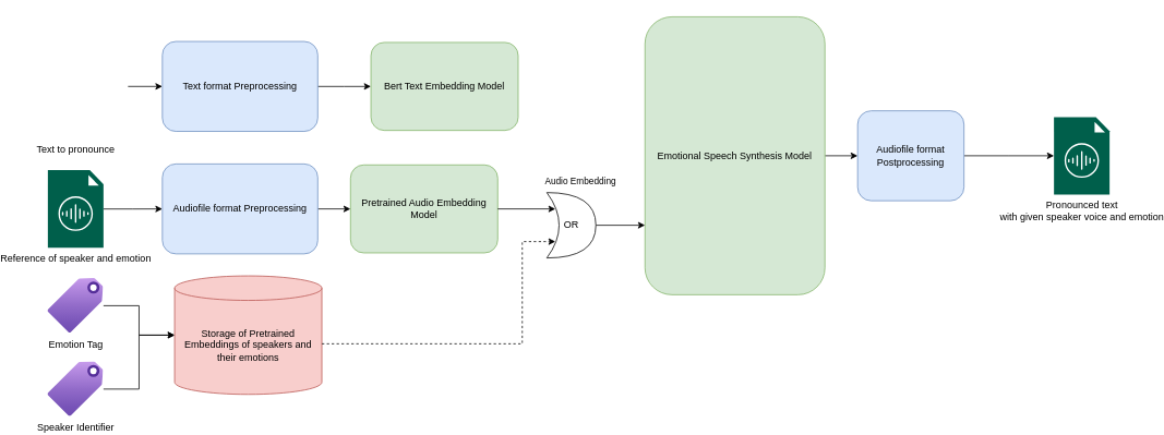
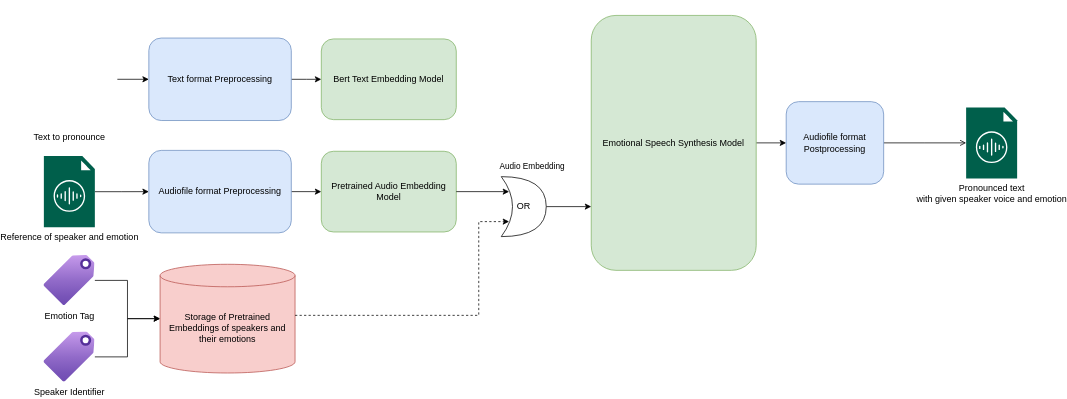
  <mxCell id="0" />
  <mxCell id="1" parent="0" />
  <mxCell id="2" value="" style="edgeStyle=orthogonalEdgeStyle;rounded=0;orthogonalLoop=1;jettySize=auto;html=1;" edge="1" parent="1" source="3" target="9"><mxGeometry relative="1" as="geometry" /></mxCell>
  <mxCell id="3" value="Reference of speaker and emotion" style="sketch=0;pointerEvents=1;shadow=0;dashed=0;html=1;strokeColor=none;fillColor=#005F4B;labelPosition=center;verticalLabelPosition=bottom;verticalAlign=top;align=center;outlineConnect=0;shape=mxgraph.veeam2.audio_file;" vertex="1" parent="1"><mxGeometry x="50" y="207.65" width="68" height="94.71" as="geometry" /></mxCell>
  <mxCell id="4" value="" style="edgeStyle=orthogonalEdgeStyle;rounded=0;orthogonalLoop=1;jettySize=auto;html=1;" edge="1" parent="1" source="5" target="7"><mxGeometry relative="1" as="geometry" /></mxCell>
  <mxCell id="5" value="Text to pronounce" style="shape=image;html=1;verticalAlign=top;verticalLabelPosition=bottom;labelBackgroundColor=#ffffff;imageAspect=0;aspect=fixed;image=https://cdn3.iconfinder.com/data/icons/geosm-e-commerce/48/file-128.png" vertex="1" parent="1"><mxGeometry x="20" y="41.18" width="128" height="128" as="geometry" /></mxCell>
  <mxCell id="6" value="" style="edgeStyle=orthogonalEdgeStyle;rounded=0;orthogonalLoop=1;jettySize=auto;html=1;" edge="1" parent="1" source="7" target="21"><mxGeometry relative="1" as="geometry" /></mxCell>
  <mxCell id="7" value="Text format Preprocessing" style="rounded=1;whiteSpace=wrap;html=1;fillColor=#dae8fc;strokeColor=#6c8ebf;" vertex="1" parent="1"><mxGeometry x="190" y="50.18" width="190" height="110" as="geometry" /></mxCell>
  <mxCell id="8" value="" style="edgeStyle=orthogonalEdgeStyle;rounded=0;orthogonalLoop=1;jettySize=auto;html=1;" edge="1" parent="1" source="9" target="10"><mxGeometry relative="1" as="geometry" /></mxCell>
  <mxCell id="9" value="Audiofile format Preprocessing" style="rounded=1;whiteSpace=wrap;html=1;fillColor=#dae8fc;strokeColor=#6c8ebf;" vertex="1" parent="1"><mxGeometry x="190" y="200" width="190" height="110" as="geometry" /></mxCell>
  <mxCell id="10" value="Pretrained Audio Embedding Model" style="rounded=1;whiteSpace=wrap;html=1;fillColor=#d5e8d4;strokeColor=#82b366;" vertex="1" parent="1"><mxGeometry x="420" y="201.18" width="180" height="107.64" as="geometry" /></mxCell>
  <mxCell id="11" value="" style="edgeStyle=orthogonalEdgeStyle;rounded=0;orthogonalLoop=1;jettySize=auto;html=1;" edge="1" parent="1" source="12" target="14"><mxGeometry relative="1" as="geometry" /></mxCell>
  <mxCell id="12" value="Emotional Speech Synthesis Model" style="rounded=1;whiteSpace=wrap;html=1;fillColor=#d5e8d4;strokeColor=#82b366;" vertex="1" parent="1"><mxGeometry x="780" y="20" width="220" height="340" as="geometry" /></mxCell>
- <mxCell id="13" value="" style="edgeStyle=orthogonalEdgeStyle;rounded=0;orthogonalLoop=1;jettySize=auto;html=1;" edge="1" parent="1" source="14" target="15"><mxGeometry relative="1" as="geometry" /></mxCell>
+ <mxCell id="13" value="" style="edgeStyle=orthogonalEdgeStyle;rounded=0;orthogonalLoop=1;jettySize=auto;html=1;endArrow=open;" edge="1" parent="1" source="14" target="15"><mxGeometry relative="1" as="geometry" /></mxCell>
  <mxCell id="14" value="Audiofile format Postprocessing" style="rounded=1;whiteSpace=wrap;html=1;fillColor=#dae8fc;strokeColor=#6c8ebf;" vertex="1" parent="1"><mxGeometry x="1040" y="135" width="130" height="110" as="geometry" /></mxCell>
  <mxCell id="15" value="Pronounced text &lt;br&gt;with given speaker voice and emotion" style="sketch=0;pointerEvents=1;shadow=0;dashed=0;html=1;strokeColor=none;fillColor=#005F4B;labelPosition=center;verticalLabelPosition=bottom;verticalAlign=top;align=center;outlineConnect=0;shape=mxgraph.veeam2.audio_file;" vertex="1" parent="1"><mxGeometry x="1280" y="142.64" width="68" height="94.71" as="geometry" /></mxCell>
  <mxCell id="16" style="edgeStyle=orthogonalEdgeStyle;rounded=0;orthogonalLoop=1;jettySize=auto;html=1;" edge="1" parent="1" source="17" target="20"><mxGeometry relative="1" as="geometry" /></mxCell>
  <mxCell id="17" value="Emotion Tag" style="image;aspect=fixed;html=1;points=[];align=center;fontSize=12;image=img/lib/azure2/general/Tag.svg;" vertex="1" parent="1"><mxGeometry x="50" y="340" width="68" height="66.8" as="geometry" /></mxCell>
  <mxCell id="18" style="edgeStyle=orthogonalEdgeStyle;rounded=0;orthogonalLoop=1;jettySize=auto;html=1;" edge="1" parent="1" source="19" target="20"><mxGeometry relative="1" as="geometry" /></mxCell>
  <mxCell id="19" value="Speaker Identifier" style="image;aspect=fixed;html=1;points=[];align=center;fontSize=12;image=img/lib/azure2/general/Tag.svg;" vertex="1" parent="1"><mxGeometry x="50" y="442" width="68" height="66.8" as="geometry" /></mxCell>
- <mxCell id="20" value="Storage of Pretrained Embeddings of speakers and their emotions" style="shape=cylinder3;whiteSpace=wrap;html=1;boundedLbl=1;backgroundOutline=1;size=15;fillColor=#f8cecc;strokeColor=#b85450;" vertex="1" parent="1"><mxGeometry x="205" y="336.9" width="180" height="145" as="geometry" /></mxCell>
- <mxCell id="21" value="Bert Text Embedding Model" style="rounded=1;whiteSpace=wrap;html=1;fillColor=#d5e8d4;strokeColor=#82b366;" vertex="1" parent="1"><mxGeometry x="445" y="51.36" width="180" height="107.64" as="geometry" /></mxCell>
+ <mxCell id="20" value="Storage of Pretrained Embeddings of speakers and their emotions" style="shape=cylinder3;whiteSpace=wrap;html=1;boundedLbl=1;backgroundOutline=1;size=15;fillColor=#f8cecc;strokeColor=#b85450;" vertex="1" parent="1"><mxGeometry x="205" y="351.9" width="180" height="145" as="geometry" /></mxCell>
+ <mxCell id="21" value="Bert Text Embedding Model" style="rounded=1;whiteSpace=wrap;html=1;fillColor=#d5e8d4;strokeColor=#82b366;" vertex="1" parent="1"><mxGeometry x="420" y="51.36" width="180" height="107.64" as="geometry" /></mxCell>
  <mxCell id="22" style="edgeStyle=orthogonalEdgeStyle;rounded=0;orthogonalLoop=1;jettySize=auto;html=1;entryX=0;entryY=0.75;entryDx=0;entryDy=0;" edge="1" parent="1" source="24" target="12"><mxGeometry relative="1" as="geometry" /></mxCell>
  <mxCell id="23" value="Audio Embedding" style="edgeLabel;html=1;align=center;verticalAlign=middle;resizable=0;points=[];" vertex="1" connectable="0" parent="22"><mxGeometry y="3" relative="1" as="geometry"><mxPoint x="-50" y="-52" as="offset" /></mxGeometry></mxCell>
  <mxCell id="24" value="OR" style="shape=xor;whiteSpace=wrap;html=1;" vertex="1" parent="1"><mxGeometry x="660" y="235" width="60" height="80" as="geometry" /></mxCell>
  <mxCell id="25" style="edgeStyle=orthogonalEdgeStyle;rounded=0;orthogonalLoop=1;jettySize=auto;html=1;entryX=0.175;entryY=0.75;entryDx=0;entryDy=0;entryPerimeter=0;dashed=1;" edge="1" parent="1" source="20" target="24"><mxGeometry relative="1" as="geometry"><Array as="points"><mxPoint x="630" y="420" /><mxPoint x="630" y="295" /></Array></mxGeometry></mxCell>
  <mxCell id="26" style="edgeStyle=orthogonalEdgeStyle;rounded=0;orthogonalLoop=1;jettySize=auto;html=1;entryX=0.175;entryY=0.25;entryDx=0;entryDy=0;entryPerimeter=0;" edge="1" parent="1" source="10" target="24"><mxGeometry relative="1" as="geometry" /></mxCell>
